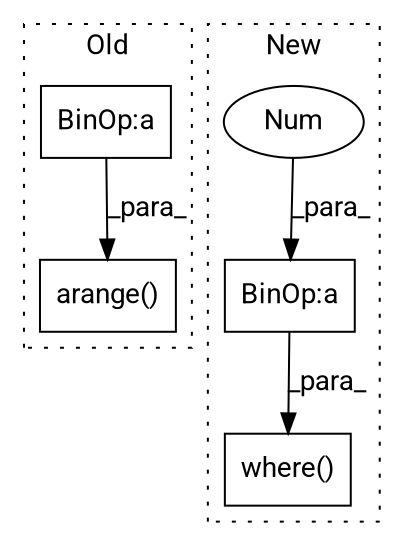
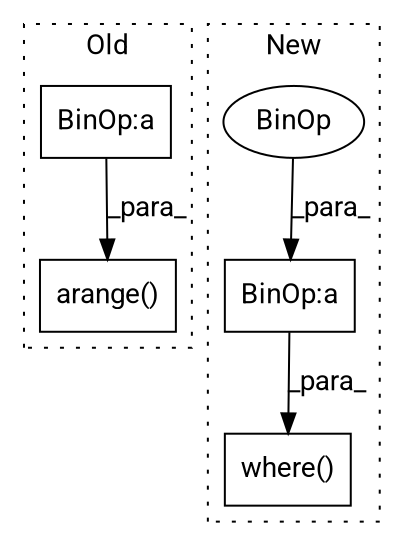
  digraph {
    fontname=Roboto
    node [a=75 l=1 shape=box fontname=Roboto]
    edge [fontname=Roboto]
    n1 [l="10,1" label="arange()" s="993,1008"]
    n2 [a=82 label="BinOp:a" s=1004]
    n3 [l="9,1" label="where()" s="1124,1137"]
    n4 [a=82 l=2 label="BinOp:a" s=1035]
-   n5 [a=76 label=Num s=1037 shape=ellipse]
+   n5 [a=76 label=BinOp s=1037 shape=ellipse]
    subgraph cluster_1 {
      label=Old
      style=dotted
      n1
      n2
    }
    subgraph cluster_2 {
      label=New
      style=dotted
      n3
      n4
      n5
    }
    n2 -> n1 [label=_para_]
    n4 -> n3 [label=_para_]
    n5 -> n4 [label=_para_]
  }
